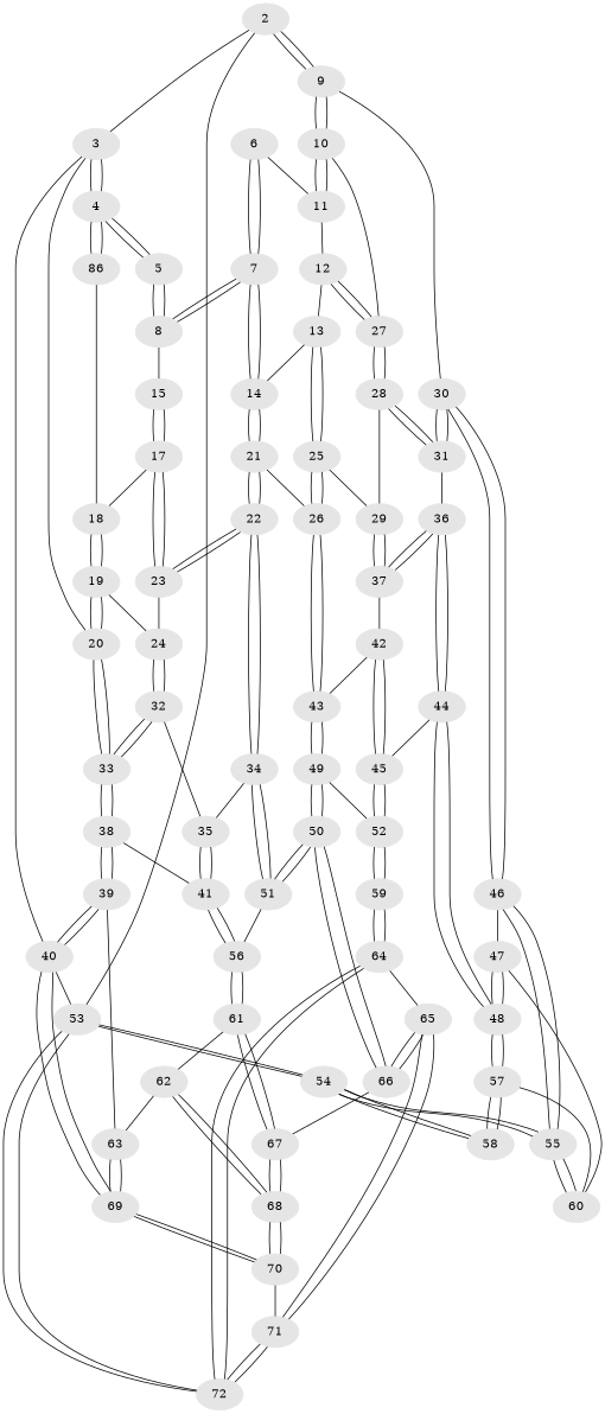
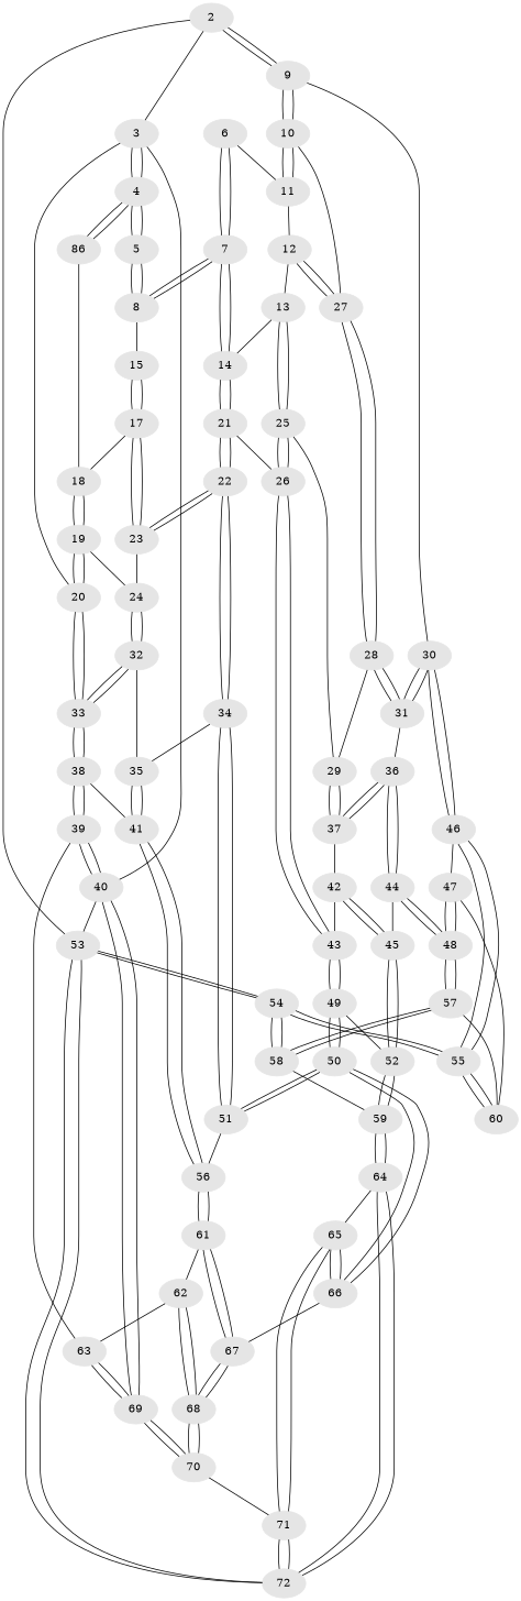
  graph {
    node [color=gray90 style=filled]
    2
    3
    9
    53
    6
    7
    11
    4
    20
    40
    10
    30
    54
    72
    5
    n16 [label=86]
    33
    69
    8
    18
    15
    14
    12
    21
    17
    27
    31
    46
    28
    13
    25
    26
    29
    22
    23
    19
    24
    32
    38
    34
    43
    35
    51
    37
    49
    36
    42
    47
    55
    44
    41
    39
    56
    45
    48
    63
    70
    61
    52
    50
    57
    59
    60
    58
    66
    67
    64
    62
    65
    68
    71
    2 -- 3
    2 -- 9
    2 -- 9
    2 -- 53
    3 -- 4
    3 -- 4
    3 -- 20
    3 -- 40
    9 -- 10
    9 -- 10
    9 -- 30
    53 -- 54
    53 -- 54
    53 -- 72
    53 -- 72
    6 -- 7
    6 -- 7
    6 -- 11
    7 -- 8
    7 -- 8
    7 -- 14
    7 -- 14
    11 -- 12
    4 -- 5
    4 -- 5
    4 -- n16
    4 -- n16
    20 -- 33
    20 -- 33
    40 -- 53
    40 -- 69
    40 -- 69
    10 -- 11
    10 -- 11
    10 -- 27
    30 -- 31
    30 -- 31
    30 -- 46
    30 -- 46
    54 -- 55
    54 -- 55
    54 -- 58
    54 -- 58
    5 -- 8
    5 -- 8
    n16 -- 18
    33 -- 38
    33 -- 38
    69 -- 70
    69 -- 70
    8 -- 15
    18 -- 19
    18 -- 19
    15 -- 17
    15 -- 17
    14 -- 21
    14 -- 21
    12 -- 27
    12 -- 27
    12 -- 13
    21 -- 26
    21 -- 22
    21 -- 22
    17 -- 18
    17 -- 23
    17 -- 23
    27 -- 28
    27 -- 28
    31 -- 36
    46 -- 47
    46 -- 55
    46 -- 55
    28 -- 31
    28 -- 31
    28 -- 29
    13 -- 14
    13 -- 25
    13 -- 25
    25 -- 26
    25 -- 26
    25 -- 29
    26 -- 43
    26 -- 43
    29 -- 37
    29 -- 37
    22 -- 23
    22 -- 23
    22 -- 34
    22 -- 34
    23 -- 24
    19 -- 20
    19 -- 20
    19 -- 24
    24 -- 32
    24 -- 32
    32 -- 33
    32 -- 33
    32 -- 35
    38 -- 41
    38 -- 39
    38 -- 39
    34 -- 35
    34 -- 51
    34 -- 51
    43 -- 49
    43 -- 49
    35 -- 41
    35 -- 41
    51 -- 56
    37 -- 42
    49 -- 52
    49 -- 50
    49 -- 50
    36 -- 37
    36 -- 37
    36 -- 44
    36 -- 44
    42 -- 43
    42 -- 45
    42 -- 45
    47 -- 48
    47 -- 48
    47 -- 60
    55 -- 60
    55 -- 60
    44 -- 45
    44 -- 48
    44 -- 48
    41 -- 56
    41 -- 56
    39 -- 40
    39 -- 40
    39 -- 63
    56 -- 61
    56 -- 61
    45 -- 52
    45 -- 52
    48 -- 57
    48 -- 57
    63 -- 69
    63 -- 69
    70 -- 71
    61 -- 67
    61 -- 67
    61 -- 62
    52 -- 59
    52 -- 59
    50 -- 51
    50 -- 51
    50 -- 66
    50 -- 66
    57 -- 60
    57 -- 58
    57 -- 58
    59 -- 64
    59 -- 64
+   58 -- 59
    66 -- 67
    67 -- 68
    67 -- 68
    64 -- 72
    64 -- 72
    64 -- 65
    62 -- 63
    62 -- 68
    62 -- 68
    65 -- 66
    65 -- 66
    65 -- 71
    65 -- 71
    68 -- 70
    68 -- 70
    71 -- 72
    71 -- 72
  }
